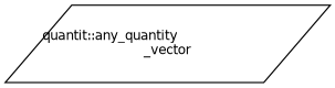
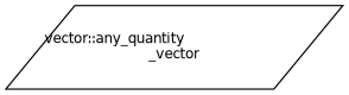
  digraph {
    rankdir=LR
-   n1 [color=black fillcolor=white fontname=Helvetica fontsize=10 height=0.2 label="quantit::any_quantity\l_vector" shape=parallelogram style=filled width=0.4]
+   n1 [color=black fillcolor=white fontname=Helvetica fontsize=10 height=0.2 label="vector::any_quantity\l_vector" shape=parallelogram style=filled width=0.4]
  }
